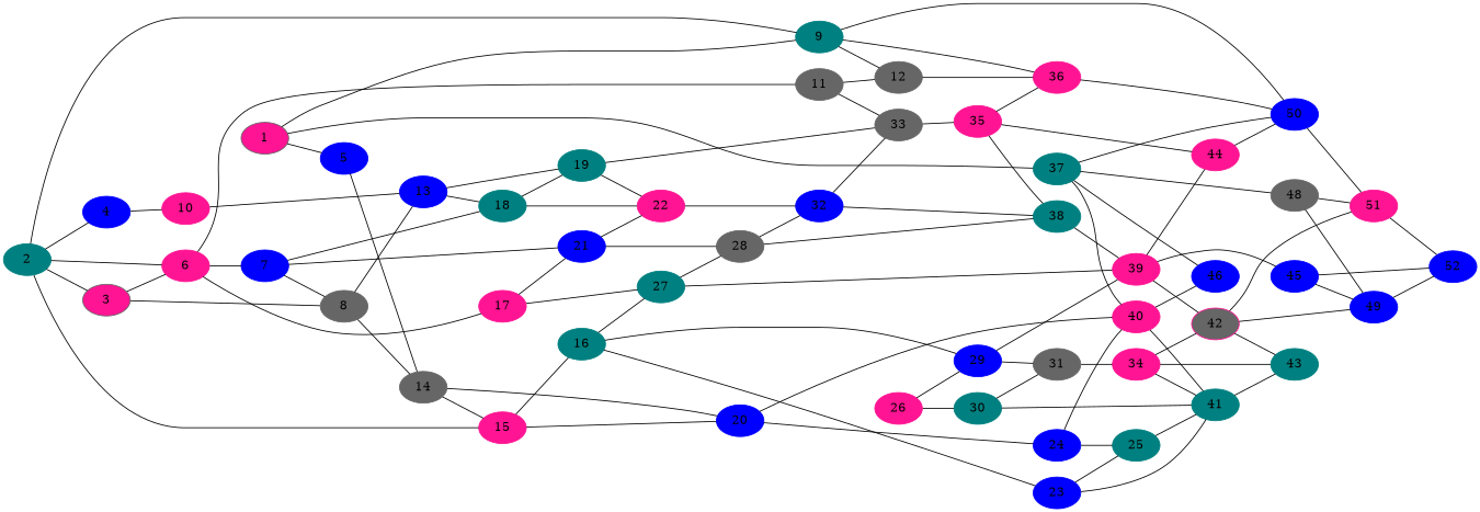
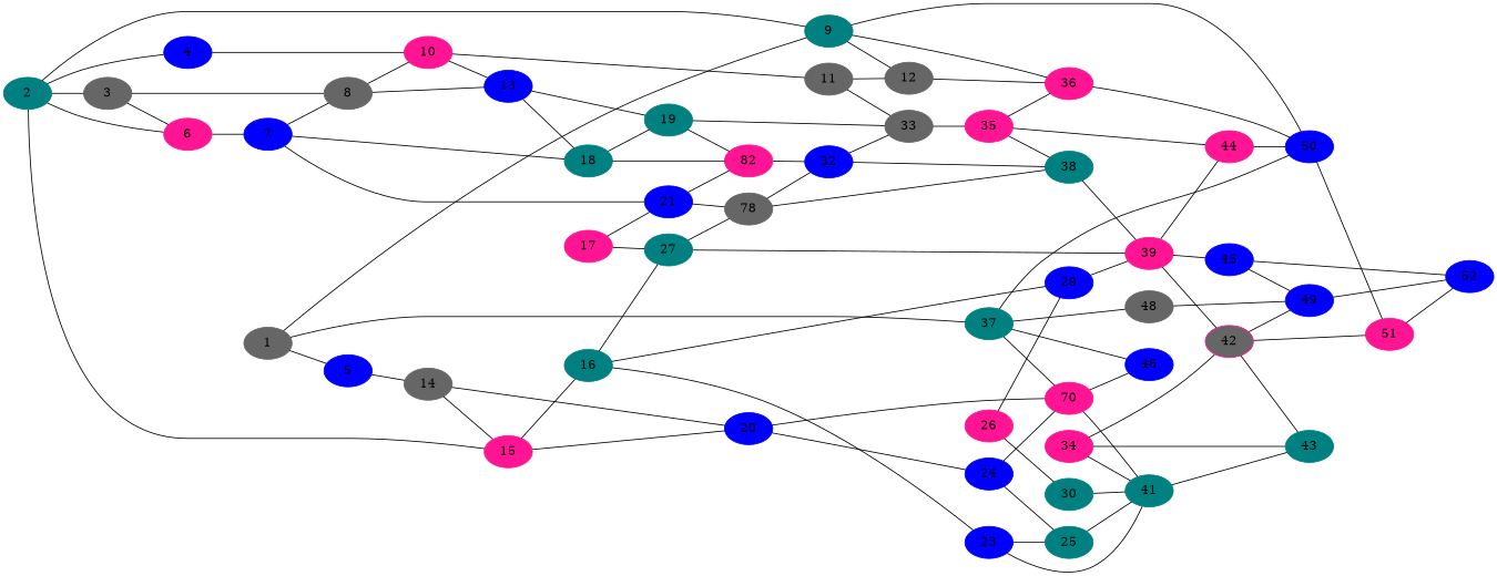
  graph {
    rankdir=LR
    node [color=blue style=filled]
    edge [weight=1.0]
-   1 [color=gray40 fillcolor=deeppink]
+   1 [color=gray40]
    5
    9 [color=teal]
    37 [color=teal]
    14 [color=gray40]
    12 [color=gray40]
    36 [color=deeppink]
    50
-   40 [color=deeppink]
+   40 [color=deeppink label=70]
    46
    48 [color=gray40]
    2 [color=teal]
-   3 [color=gray40 fillcolor=deeppink]
+   3 [color=gray40]
    4
    6 [color=deeppink]
    15 [color=deeppink]
    8 [color=gray40]
    10 [color=deeppink]
    7
    17 [color=deeppink]
    20
    16 [color=teal]
    13
    11 [color=gray40]
    18 [color=teal]
    21
    27 [color=teal]
    19 [color=teal]
-   22 [color=deeppink]
-   28 [color=gray40]
+   22 [color=deeppink label=82]
+   28 [color=gray40 label=78]
    51 [color=deeppink]
    33 [color=gray40]
    35 [color=deeppink]
    24
    23
    29
    25 [color=teal]
    41 [color=teal]
    39 [color=deeppink]
-   31 [color=gray40]
    32
    38 [color=teal]
    43 [color=teal]
    26 [color=deeppink]
    30 [color=teal]
    42 [color=deeppink fillcolor=gray40]
    44 [color=deeppink]
    45
    34 [color=deeppink]
    49
    52
    1 -- 5 [weight=2.0]
    1 -- 9
    1 -- 37
    5 -- 14 [weight=2.0]
    9 -- 12
    9 -- 36
    9 -- 50
    37 -- 50
    37 -- 40
    37 -- 46
    37 -- 48
    14 -- 15
    14 -- 20
    12 -- 36
    36 -- 50
    50 -- 51
    40 -- 46
    40 -- 41
-   48 -- 51
    48 -- 49
    2 -- 9
    2 -- 3
    2 -- 4
    2 -- 6
    2 -- 15
    3 -- 6
    3 -- 8
    4 -- 10
    6 -- 7
-   6 -- 17
    15 -- 20
    15 -- 16
-   8 -- 14
+   8 -- 10
    8 -- 13
    10 -- 13
-   6 -- 11
+   10 -- 11
    7 -- 8
    7 -- 18
    7 -- 21
    17 -- 21
    17 -- 27
    20 -- 40
    20 -- 24
    16 -- 27
    16 -- 23
    16 -- 29
    13 -- 18
    13 -- 19
    11 -- 12
    11 -- 33
    18 -- 19
    18 -- 22
    21 -- 22
    21 -- 28
    27 -- 28
    27 -- 39
    19 -- 22
    19 -- 33
    22 -- 32
    28 -- 32
    28 -- 38
    51 -- 52
    33 -- 35
    35 -- 36
    35 -- 38
    35 -- 44
    24 -- 40
    24 -- 25
    23 -- 25
    23 -- 41
    29 -- 39
-   29 -- 31
    25 -- 41
    41 -- 43
    39 -- 42
    39 -- 44
    39 -- 45
-   31 -- 34
    32 -- 33
    32 -- 38
    38 -- 39
    26 -- 29
    26 -- 30 [weight=2.0]
    30 -- 41
-   30 -- 31
    42 -- 51
    42 -- 43
    42 -- 49
    44 -- 50
    45 -- 49
    45 -- 52 [weight=2.0]
    34 -- 41
    34 -- 43
    34 -- 42
    49 -- 52
  }
